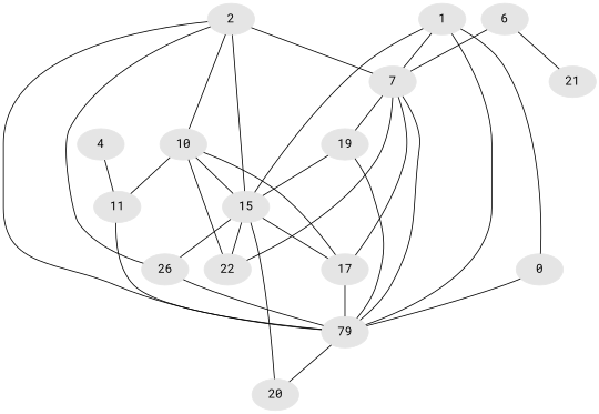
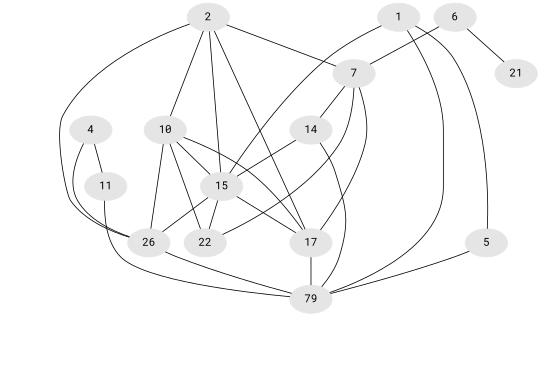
  graph {
    fontname="Roboto Mono"
    node [color=gray90 fontname="Roboto Mono" style=filled]
    edge [fontname="Roboto Mono" weight=1.0]
    1
-   5 [label=0]
+   5
    7
    15
    n5 [label=79]
    22
-   14 [label=19]
+   14
    17
    n9 [label=26]
-   20
    2
    10
    11
    4
    6
    21
    1 -- 5 [weight=2.0]
-   1 -- 7
    1 -- 15
    1 -- n5
    5 -- n5 [weight=3.0]
-   7 -- n5
    7 -- 22
    7 -- 14
    7 -- 17
    15 -- 22
    15 -- 17
    15 -- n9
-   15 -- 20 [weight=4.0]
-   n5 -- 20
    14 -- 15 [weight=2.0]
    14 -- n5
    17 -- n5
    n9 -- n5
    2 -- 7 [weight=4.0]
    2 -- 15 [weight=2.0]
-   2 -- n5 [weight=3.0]
+   2 -- 17 [weight=3.0]
    2 -- n9
    2 -- 10 [weight=3.0]
    10 -- 15 [weight=2.0]
    10 -- 22
    10 -- 17
-   10 -- 11 [weight=2.0]
+   10 -- n9 [weight=2.0]
    11 -- n5
+   4 -- n9
    4 -- 11
    6 -- 7 [weight=2.0]
    6 -- 21
  }
